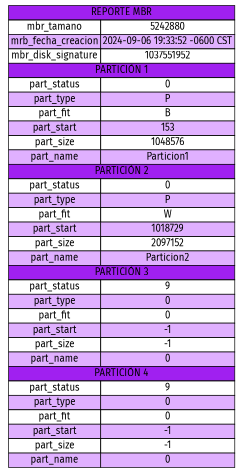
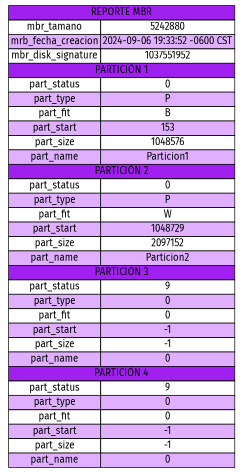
  digraph {
    fontname="Fira Sans"
-   n1 [label=<             <table border="0" cellborder="1" cellspacing="0">                 <tr><td colspan="2" bgcolor="purple"> REPORTE MBR </td></tr>                 <tr><td>mbr_tamano</td><td>5242880</td></tr>                 <tr><td bgcolor = "#E0B0FF">mrb_fecha_creacion</td><td bgcolor = "#E0B0FF">2024-09-06 19:33:52 -0600 CST</td></tr>                 <tr><td>mbr_disk_signature</td><td>1037551952</td></tr>              				<tr><td colspan="2" bgcolor = "purple"> PARTICIÓN 1 </td></tr> 				<tr><td>part_status</td><td>0</td></tr> 				<tr><td bgcolor = "#E0B0FF">part_type</td><td bgcolor = "#E0B0FF">P</td></tr> 				<tr><td>part_fit</td><td>B</td></tr> 				<tr><td bgcolor = "#E0B0FF">part_start</td><td bgcolor = "#E0B0FF">153</td></tr> 				<tr><td>part_size</td><td>1048576</td></tr> 				<tr><td bgcolor = "#E0B0FF">part_name</td><td bgcolor = "#E0B0FF">Particion1</td></tr> 			 				<tr><td colspan="2" bgcolor = "purple"> PARTICIÓN 2 </td></tr> 				<tr><td>part_status</td><td>0</td></tr> 				<tr><td bgcolor = "#E0B0FF">part_type</td><td bgcolor = "#E0B0FF">P</td></tr> 				<tr><td>part_fit</td><td>W</td></tr> 				<tr><td bgcolor = "#E0B0FF">part_start</td><td bgcolor = "#E0B0FF">1018729</td></tr> 				<tr><td>part_size</td><td>2097152</td></tr> 				<tr><td bgcolor = "#E0B0FF">part_name</td><td bgcolor = "#E0B0FF">Particion2</td></tr> 			 				<tr><td colspan="2" bgcolor = "purple"> PARTICIÓN 3 </td></tr> 				<tr><td>part_status</td><td>9</td></tr> 				<tr><td bgcolor = "#E0B0FF">part_type</td><td bgcolor = "#E0B0FF">0</td></tr> 				<tr><td>part_fit</td><td>0</td></tr> 				<tr><td bgcolor = "#E0B0FF">part_start</td><td bgcolor = "#E0B0FF">-1</td></tr> 				<tr><td>part_size</td><td>-1</td></tr> 				<tr><td bgcolor = "#E0B0FF">part_name</td><td bgcolor = "#E0B0FF">0</td></tr> 			 				<tr><td colspan="2" bgcolor = "purple"> PARTICIÓN 4 </td></tr> 				<tr><td>part_status</td><td>9</td></tr> 				<tr><td bgcolor = "#E0B0FF">part_type</td><td bgcolor = "#E0B0FF">0</td></tr> 				<tr><td>part_fit</td><td>0</td></tr> 				<tr><td bgcolor = "#E0B0FF">part_start</td><td bgcolor = "#E0B0FF">-1</td></tr> 				<tr><td>part_size</td><td>-1</td></tr> 				<tr><td bgcolor = "#E0B0FF">part_name</td><td bgcolor = "#E0B0FF">0</td></tr> 			</table>> shape=plaintext fontname="Fira Sans"]
+   n1 [label=<             <table border="0" cellborder="1" cellspacing="0">                 <tr><td colspan="2" bgcolor="purple"> REPORTE MBR </td></tr>                 <tr><td>mbr_tamano</td><td>5242880</td></tr>                 <tr><td bgcolor = "#E0B0FF">mrb_fecha_creacion</td><td bgcolor = "#E0B0FF">2024-09-06 19:33:52 -0600 CST</td></tr>                 <tr><td>mbr_disk_signature</td><td>1037551952</td></tr>              				<tr><td colspan="2" bgcolor = "purple"> PARTICIÓN 1 </td></tr> 				<tr><td>part_status</td><td>0</td></tr> 				<tr><td bgcolor = "#E0B0FF">part_type</td><td bgcolor = "#E0B0FF">P</td></tr> 				<tr><td>part_fit</td><td>B</td></tr> 				<tr><td bgcolor = "#E0B0FF">part_start</td><td bgcolor = "#E0B0FF">153</td></tr> 				<tr><td>part_size</td><td>1048576</td></tr> 				<tr><td bgcolor = "#E0B0FF">part_name</td><td bgcolor = "#E0B0FF">Particion1</td></tr> 			 				<tr><td colspan="2" bgcolor = "purple"> PARTICIÓN 2 </td></tr> 				<tr><td>part_status</td><td>0</td></tr> 				<tr><td bgcolor = "#E0B0FF">part_type</td><td bgcolor = "#E0B0FF">P</td></tr> 				<tr><td>part_fit</td><td>W</td></tr> 				<tr><td bgcolor = "#E0B0FF">part_start</td><td bgcolor = "#E0B0FF">1048729</td></tr> 				<tr><td>part_size</td><td>2097152</td></tr> 				<tr><td bgcolor = "#E0B0FF">part_name</td><td bgcolor = "#E0B0FF">Particion2</td></tr> 			 				<tr><td colspan="2" bgcolor = "purple"> PARTICIÓN 3 </td></tr> 				<tr><td>part_status</td><td>9</td></tr> 				<tr><td bgcolor = "#E0B0FF">part_type</td><td bgcolor = "#E0B0FF">0</td></tr> 				<tr><td>part_fit</td><td>0</td></tr> 				<tr><td bgcolor = "#E0B0FF">part_start</td><td bgcolor = "#E0B0FF">-1</td></tr> 				<tr><td>part_size</td><td>-1</td></tr> 				<tr><td bgcolor = "#E0B0FF">part_name</td><td bgcolor = "#E0B0FF">0</td></tr> 			 				<tr><td colspan="2" bgcolor = "purple"> PARTICIÓN 4 </td></tr> 				<tr><td>part_status</td><td>9</td></tr> 				<tr><td bgcolor = "#E0B0FF">part_type</td><td bgcolor = "#E0B0FF">0</td></tr> 				<tr><td>part_fit</td><td>0</td></tr> 				<tr><td bgcolor = "#E0B0FF">part_start</td><td bgcolor = "#E0B0FF">-1</td></tr> 				<tr><td>part_size</td><td>-1</td></tr> 				<tr><td bgcolor = "#E0B0FF">part_name</td><td bgcolor = "#E0B0FF">0</td></tr> 			</table>> shape=plaintext fontname="Fira Sans"]
  }
